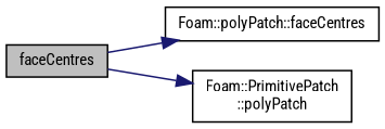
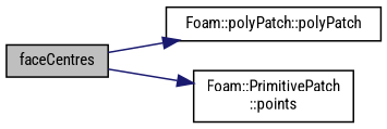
  digraph {
    fontname="Roboto Condensed"
    rankdir=LR
    node [color=black fontname="Roboto Condensed" fontsize=10 shape=record]
    edge [color=midnightblue fontname="Roboto Condensed" fontsize=10 labelfontname=FreeSans labelfontsize=10 style=solid]
    n1 [fillcolor=grey75 fontcolor=black height=0.2 label=faceCentres style=filled width=0.4]
-   n2 [height=0.2 label="Foam::polyPatch::faceCentres" width=0.4]
-   n3 [height=0.2 label="Foam::PrimitivePatch\l::polyPatch" width=0.4]
+   n2 [height=0.2 label="Foam::polyPatch::polyPatch" width=0.4]
+   n3 [height=0.2 label="Foam::PrimitivePatch\l::points" width=0.4]
    n1 -> n2
    n1 -> n3
  }
